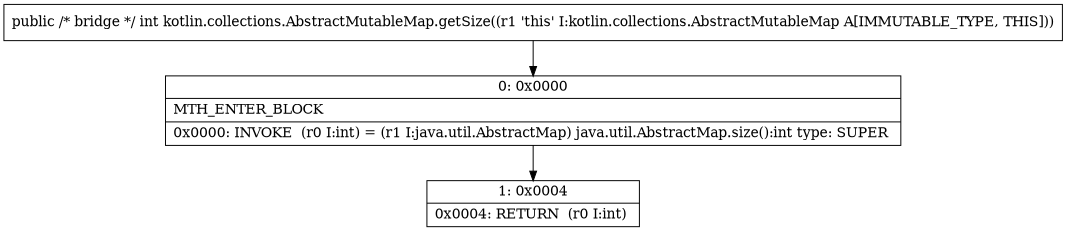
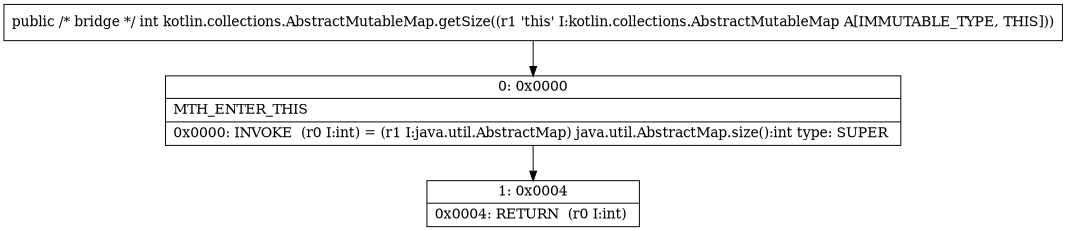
  digraph {
    node [shape=record]
-   n1 [label="{0\:\ 0x0000|MTH_ENTER_BLOCK\l|0x0000: INVOKE  (r0 I:int) = (r1 I:java.util.AbstractMap) java.util.AbstractMap.size():int type: SUPER \l}"]
+   n1 [label="{0\:\ 0x0000|MTH_ENTER_THIS\l|0x0000: INVOKE  (r0 I:int) = (r1 I:java.util.AbstractMap) java.util.AbstractMap.size():int type: SUPER \l}"]
    n2 [label="{1\:\ 0x0004|0x0004: RETURN  (r0 I:int) \l}"]
    n3 [label="{public \/* bridge *\/ int kotlin.collections.AbstractMutableMap.getSize((r1 'this' I:kotlin.collections.AbstractMutableMap A[IMMUTABLE_TYPE, THIS])) }"]
    n1 -> n2
    n3 -> n1
  }
